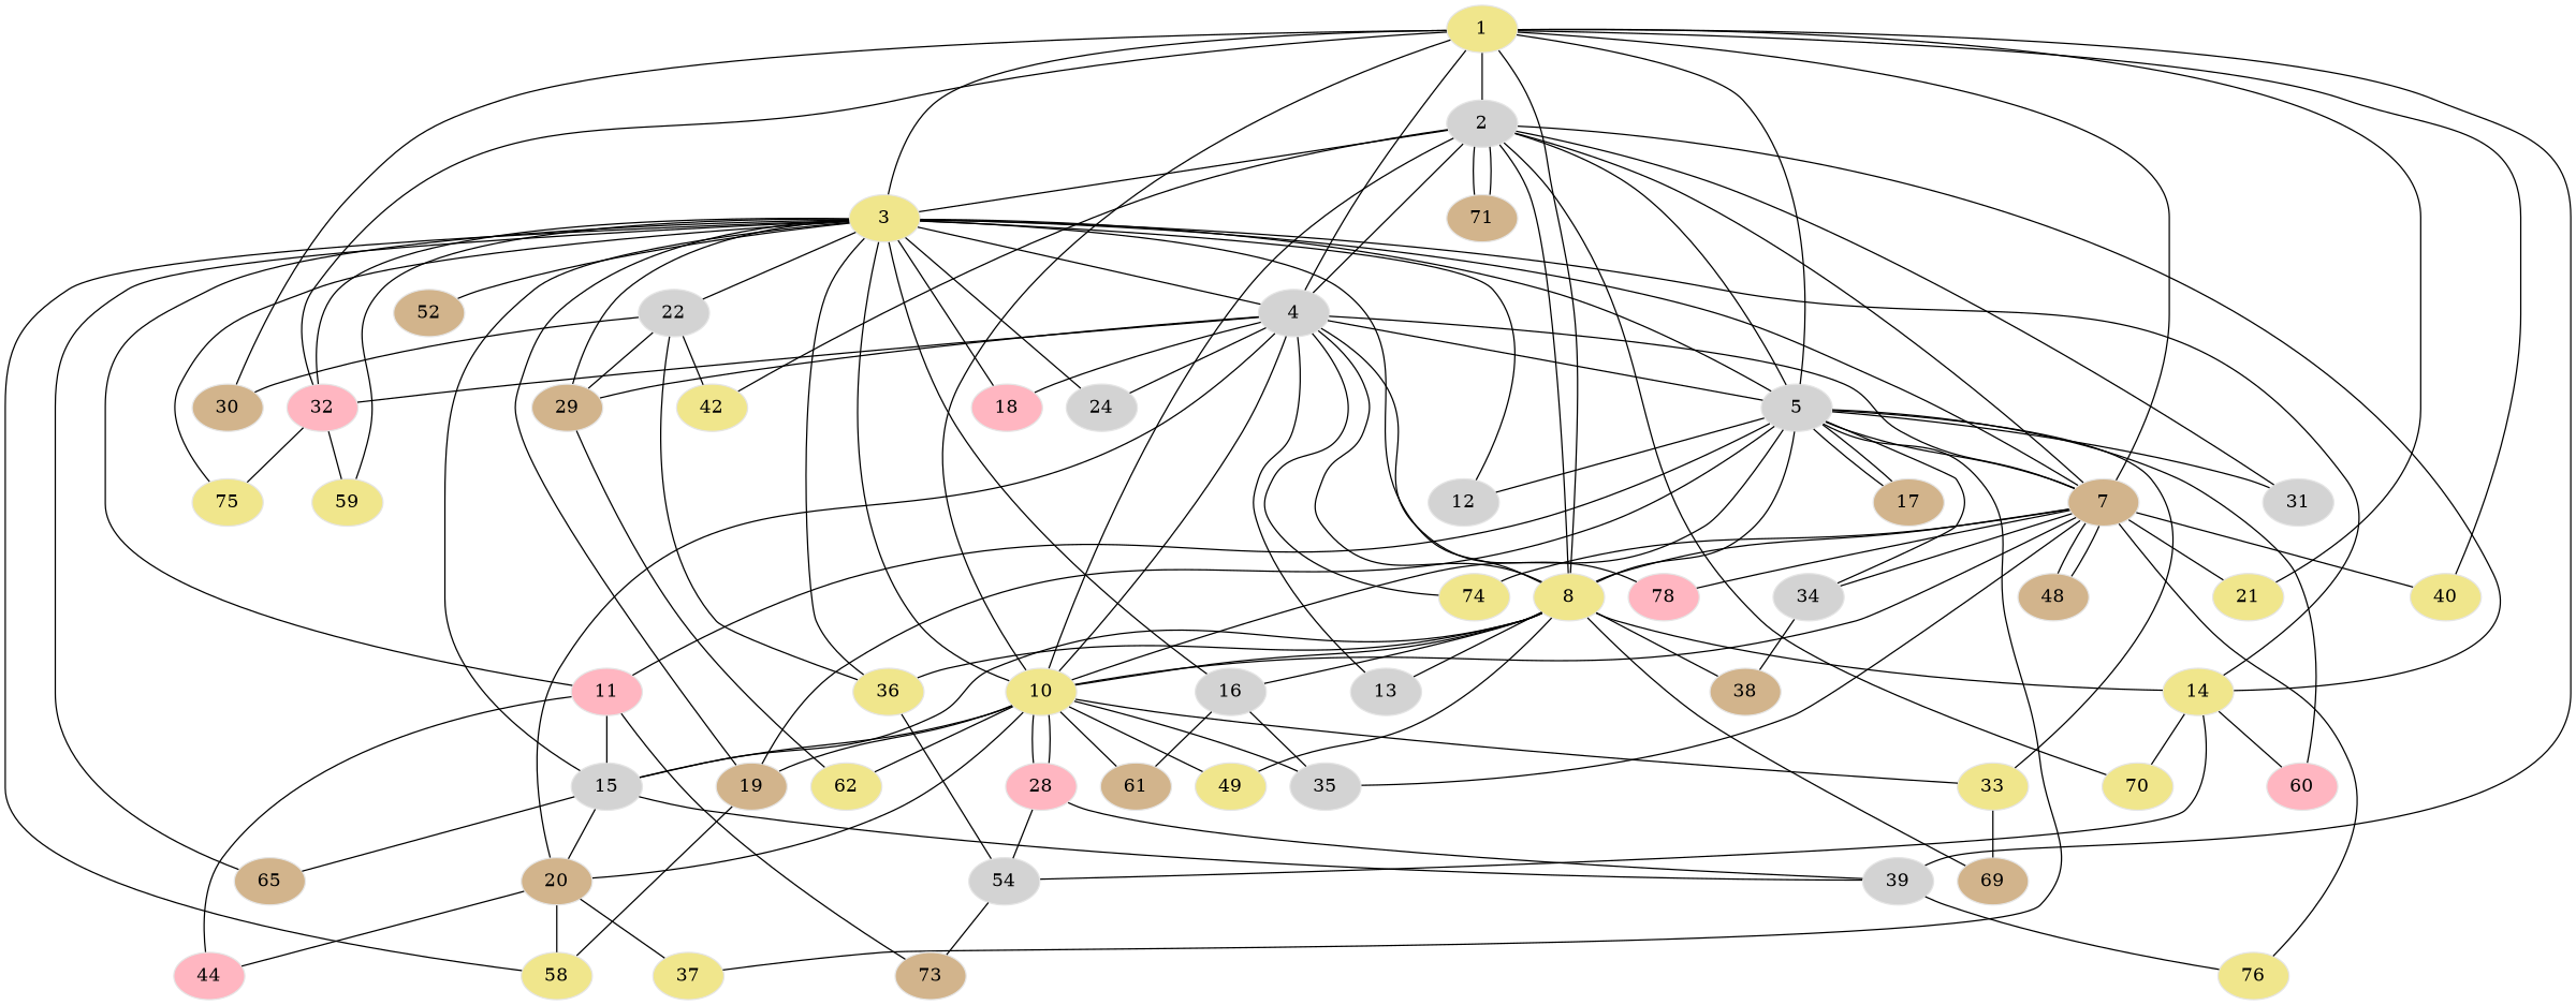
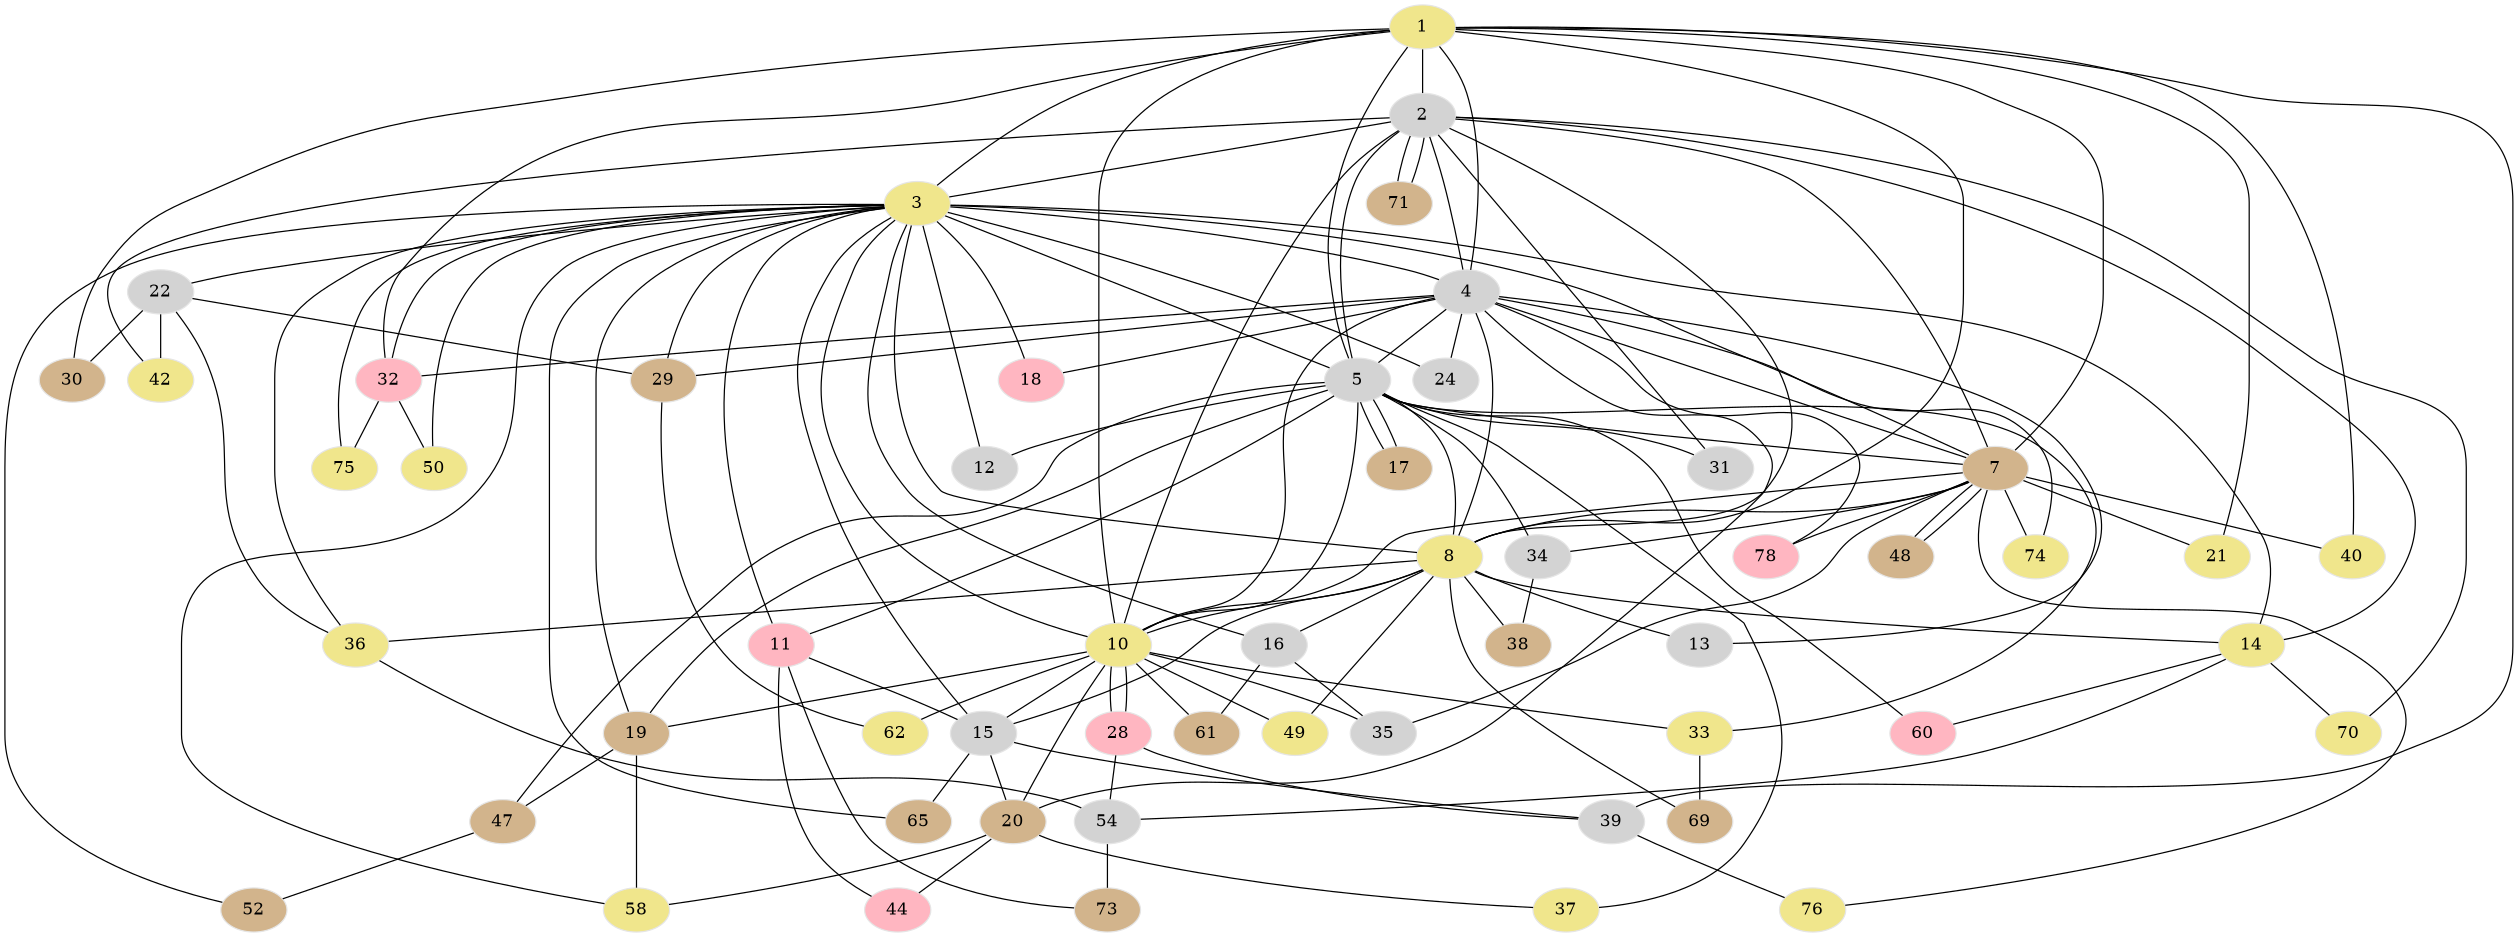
  graph {
    node [color=gray90 fillcolor=khaki style=filled]
    1 [super="+6"]
    2 [fillcolor=lightgrey super="+27"]
    3 [super="+9"]
    4 [fillcolor=lightgrey super="+72"]
    5 [fillcolor=lightgrey super="+67"]
    7 [fillcolor=tan super="+56"]
    8 [super="+57"]
    10 [super="+41"]
    21
    30 [fillcolor=tan]
    32 [fillcolor=lightpink super="+43"]
    39 [fillcolor=lightgrey super="+51"]
    40
    14 [super="+53"]
    31 [fillcolor=lightgrey]
    42
    70
    71 [fillcolor=tan]
    11 [fillcolor=lightpink super="+23"]
    12 [fillcolor=lightgrey]
    15 [fillcolor=lightgrey super="+25"]
    16 [fillcolor=lightgrey]
    18 [fillcolor=lightpink]
    19 [fillcolor=tan super="+26"]
    22 [fillcolor=lightgrey super="+66"]
    24 [fillcolor=lightgrey]
    29 [fillcolor=tan]
    36 [super="+77"]
-   50 [label=59]
+   50
    52 [fillcolor=tan]
    58 [super="+68"]
    65 [fillcolor=tan]
    75
    13 [fillcolor=lightgrey]
    20 [fillcolor=tan super="+46"]
    74
    78 [fillcolor=lightpink]
    17 [fillcolor=tan]
    33 [super="+45"]
    34 [fillcolor=lightgrey]
    37
+   47 [fillcolor=tan]
    60 [fillcolor=lightpink]
    35 [fillcolor=lightgrey super="+55"]
    48 [fillcolor=tan]
    76
    38 [fillcolor=tan]
    49
    69 [fillcolor=tan]
    28 [fillcolor=lightpink super="+59"]
    61 [fillcolor=tan]
    62
    54 [fillcolor=lightgrey super="+64"]
    44 [fillcolor=lightpink]
    73 [fillcolor=tan]
    1 -- 2 [weight=2]
    1 -- 3 [weight=4]
    1 -- 4 [weight=2]
    1 -- 5 [weight=2]
    1 -- 7 [weight=2]
    1 -- 8 [weight=2]
    1 -- 10 [weight=2]
    1 -- 21
    1 -- 30
    1 -- 32
    1 -- 39 [weight=2]
    1 -- 40
    2 -- 3 [weight=2]
    2 -- 4 [weight=2]
    2 -- 5
    2 -- 7
    2 -- 8
    2 -- 10
    2 -- 14
    2 -- 31
    2 -- 42
    2 -- 70
    2 -- 71
    2 -- 71
    3 -- 4 [weight=2]
    3 -- 5 [weight=2]
    3 -- 7 [weight=2]
    3 -- 8 [weight=2]
    3 -- 10 [weight=3]
    3 -- 32
    3 -- 14
    3 -- 11
    3 -- 12
    3 -- 15
    3 -- 16
    3 -- 18
    3 -- 19
    3 -- 22
    3 -- 24
    3 -- 29
    3 -- 36
    3 -- 50
    3 -- 52
    3 -- 58
    3 -- 65
    3 -- 75
    4 -- 5 [weight=2]
    4 -- 7 [weight=2]
    4 -- 8
    4 -- 10
    4 -- 32
    4 -- 18
    4 -- 24
    4 -- 29
    4 -- 13
    4 -- 20
    4 -- 74
    4 -- 78
    5 -- 7
    5 -- 8 [weight=2]
    5 -- 10
    5 -- 31
    5 -- 11
    5 -- 12
    5 -- 19
    5 -- 17
    5 -- 17
    5 -- 33 [weight=2]
    5 -- 34
    5 -- 37
+   5 -- 47
    5 -- 60
    7 -- 8
    7 -- 10
    7 -- 21
    7 -- 40
    7 -- 74
    7 -- 78
    7 -- 34
    7 -- 35
    7 -- 48
    7 -- 48
    7 -- 76
    8 -- 10
    8 -- 14
    8 -- 15
    8 -- 16
    8 -- 36
    8 -- 13
    8 -- 38
    8 -- 49
    8 -- 69
    10 -- 15
    10 -- 19
    10 -- 20
    10 -- 33
    10 -- 35
    10 -- 49
    10 -- 28
    10 -- 28
    10 -- 61
    10 -- 62
    32 -- 50
    32 -- 75
    39 -- 76
    14 -- 70
    14 -- 60
    14 -- 54
    11 -- 15
    11 -- 44
    11 -- 73
    15 -- 39
    15 -- 65
    15 -- 20
    16 -- 35
    16 -- 61
    19 -- 58
+   19 -- 47
    22 -- 30
    22 -- 42
    22 -- 29
    22 -- 36
    29 -- 62
    36 -- 54
    20 -- 58
    20 -- 37
    20 -- 44
    33 -- 69
    34 -- 38
+   47 -- 52
    28 -- 39
    28 -- 54
    54 -- 73
  }
